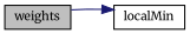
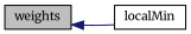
  digraph {
    rankdir=LR
    fontname=Merriweather
    node [color=black fontname=Merriweather fontsize=10 shape=record]
    n1 [fillcolor=grey75 fontcolor=black height=0.2 label=weights style=filled width=0.4]
    n2 [height=0.2 label=localMin width=0.4]
-   n2 -> n1 [color=midnightblue dir=back fontname=Merriweather fontsize=10 labelfontname=FreeSans labelfontsize=10 style=solid]
+   n1 -> n2 [color=midnightblue dir=back fontname=Merriweather fontsize=10 labelfontname=FreeSans labelfontsize=10 style=solid]
  }
